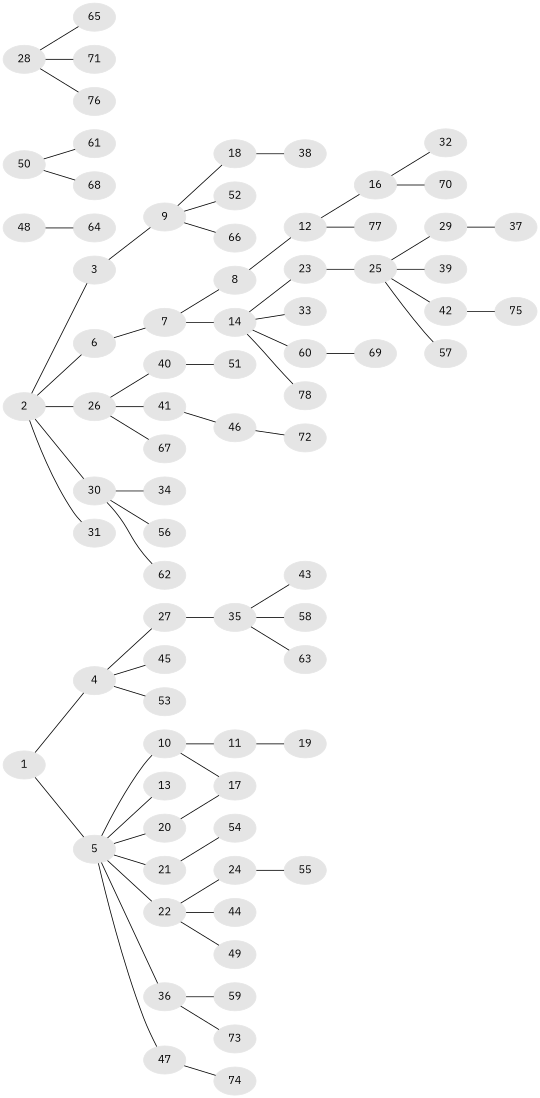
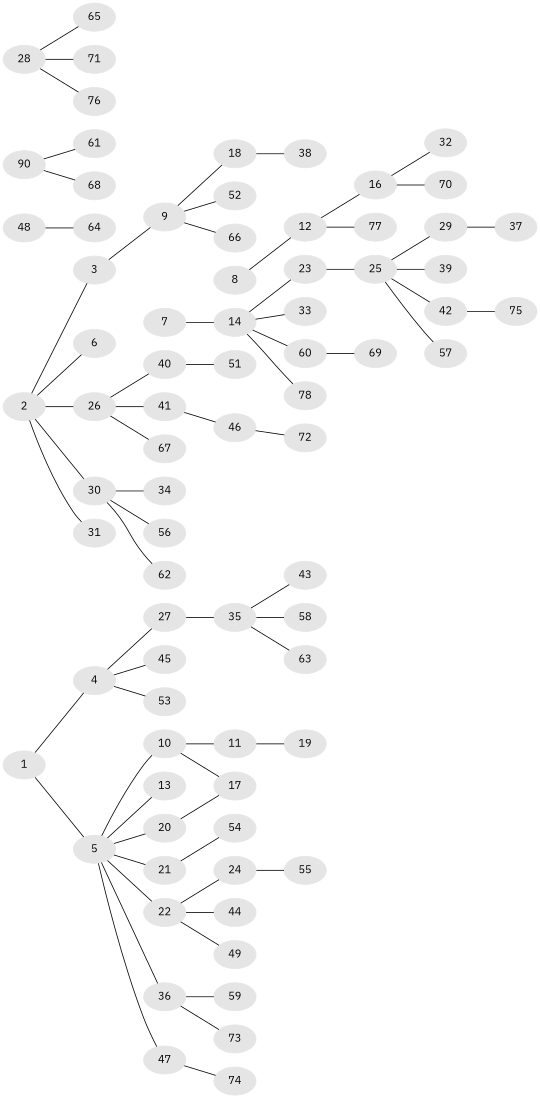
  graph {
    fontname="IBM Plex Sans"
    rankdir=LR
    node [color=gray90 fontname="IBM Plex Sans" style=filled]
    edge [fontname="IBM Plex Sans"]
    1
    4
    5
    2
    3
    6
    26
    30
    31
    27
    45
    53
    10
    13
    20
    21
    22
    36
    47
    9
    7
    40
    41
    67
    34
    56
    62
    35
    11
    17
    54
    24
    44
    49
    59
    73
    74
    8
    14
    12
    18
    52
    66
    23
    33
    60
    78
    16
    77
    38
    19
    32
    70
    25
    69
    48
    64
-   50
+   50 [label=90]
    61
    68
    28
    65
    71
    76
    55
    29
    39
    42
    57
    37
    75
    51
    46
    43
    58
    63
    72
    1 -- 4
    1 -- 5
    4 -- 27
    4 -- 45
    4 -- 53
    5 -- 10
    5 -- 13
    5 -- 20
    5 -- 21
    5 -- 22
    5 -- 36
    5 -- 47
    2 -- 3
    2 -- 6
    2 -- 26
    2 -- 30
    2 -- 31
    3 -- 9
-   6 -- 7
    26 -- 40
    26 -- 41
    26 -- 67
    30 -- 34
    30 -- 56
    30 -- 62
    27 -- 35
    10 -- 11
    10 -- 17
    20 -- 17
    21 -- 54
    22 -- 24
    22 -- 44
    22 -- 49
    36 -- 59
    36 -- 73
    47 -- 74
    9 -- 18
    9 -- 52
    9 -- 66
-   7 -- 8
    7 -- 14
    40 -- 51
    41 -- 46
    35 -- 43
    35 -- 58
    35 -- 63
    11 -- 19
    24 -- 55
    8 -- 12
    14 -- 23
    14 -- 33
    14 -- 60
    14 -- 78
    12 -- 16
    12 -- 77
    18 -- 38
    23 -- 25
    60 -- 69
    16 -- 32
    16 -- 70
    25 -- 29
    25 -- 39
    25 -- 42
    25 -- 57
    48 -- 64
    50 -- 61
    50 -- 68
    28 -- 65
    28 -- 71
    28 -- 76
    29 -- 37
    42 -- 75
    46 -- 72
  }
